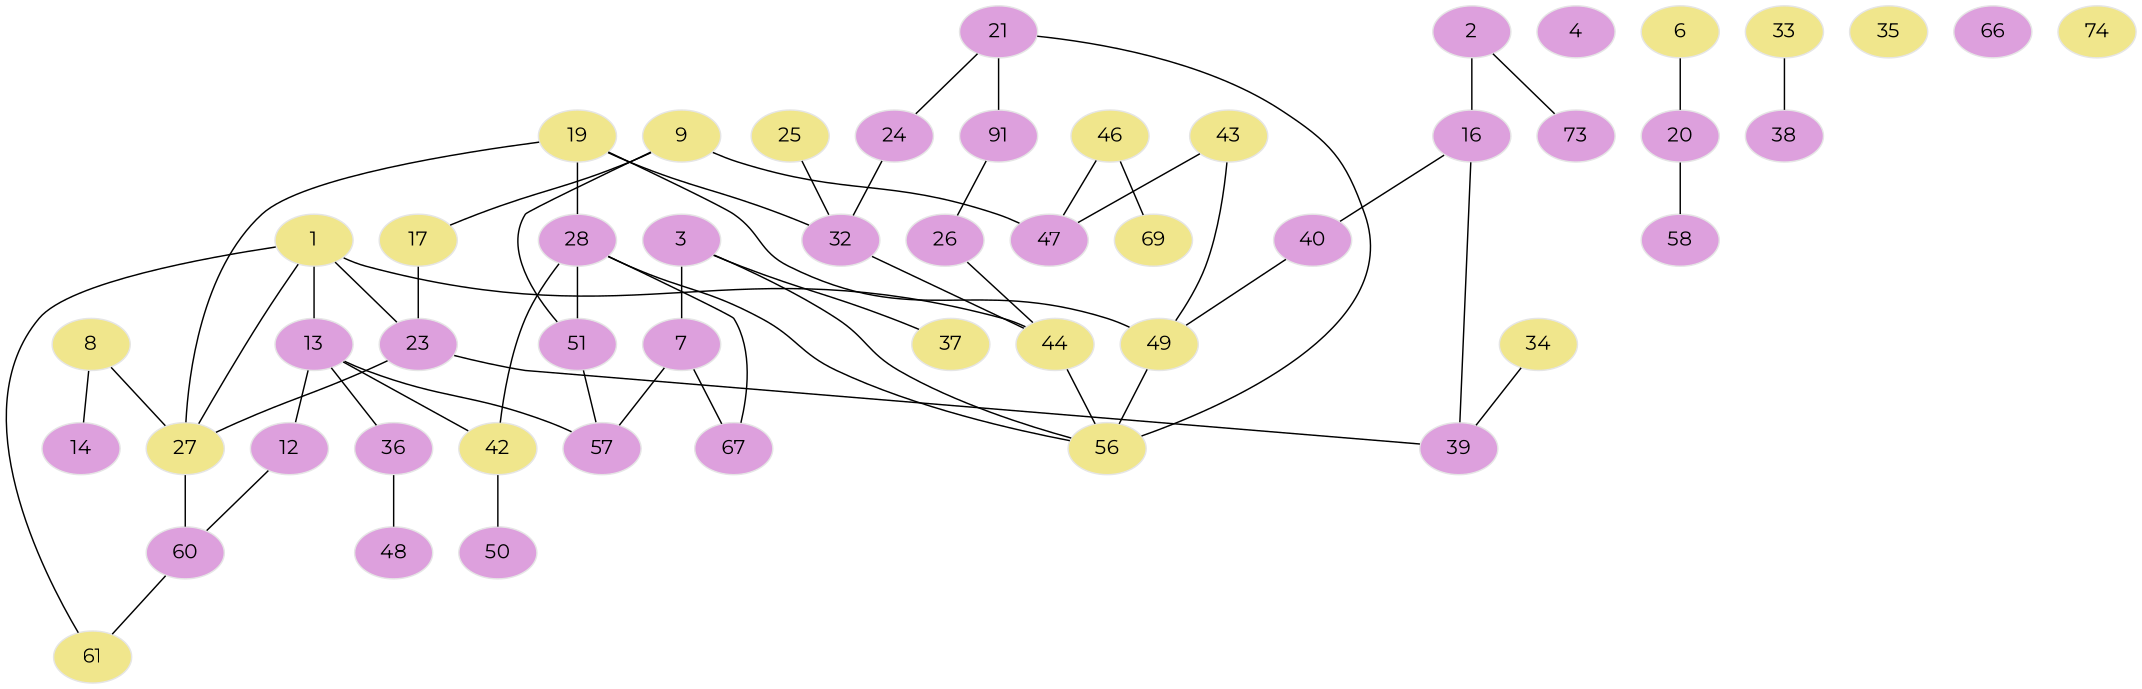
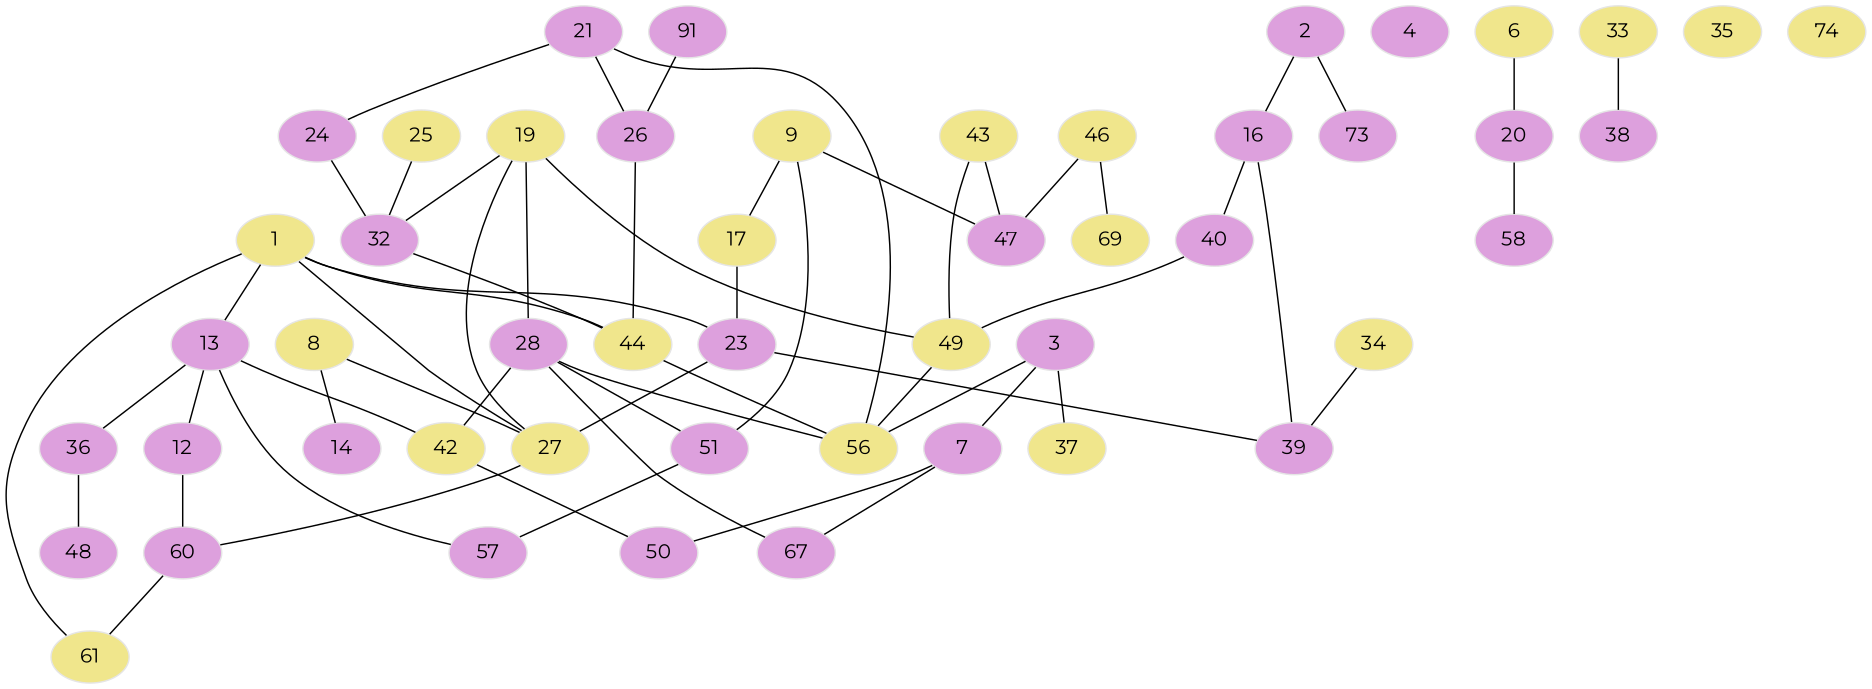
  graph {
    fontname=Montserrat
    node [color=gray90 fillcolor=plum fontname=Montserrat style=filled]
    edge [fontname=Montserrat]
    n1 [label=13 super="+15"]
    12
    36
    42 [fillcolor=khaki]
    57
    1 [fillcolor=khaki]
    23 [super="+55"]
    27 [fillcolor=khaki super="+30"]
    44 [fillcolor=khaki]
    61 [fillcolor=khaki]
    39
    60
    56 [fillcolor=khaki super="+70"]
    16 [super="+54"]
    40 [super="+45"]
    2
    73
    3
    7
    37 [fillcolor=khaki]
    50
    67 [super="+71"]
    4 [super="+5"]
    6 [fillcolor=khaki]
    20
    58
    14 [super="+41+29"]
    8 [fillcolor=khaki]
    9 [fillcolor=khaki super="+13"]
    17 [fillcolor=khaki]
    47
    51 [super="+59"]
    48 [super="+52"]
    n34 [label=91]
    26
    49 [fillcolor=khaki]
    19 [fillcolor=khaki]
    28 [super="+31"]
    32
    21
    24
    25 [fillcolor=khaki super="+64"]
    33 [fillcolor=khaki]
    38
    34 [fillcolor=khaki]
    35 [fillcolor=khaki]
    43 [fillcolor=khaki]
    46 [fillcolor=khaki]
    69 [fillcolor=khaki]
-   66
    74 [fillcolor=khaki]
    n1 -- 12
    n1 -- 36
    n1 -- 42
    n1 -- 57
    12 -- 60
    36 -- 48
    42 -- 50
    1 -- n1
    1 -- 23
    1 -- 27
    1 -- 44
    1 -- 61
    23 -- 27
    23 -- 39
    27 -- 60
    44 -- 56
    60 -- 61
    16 -- 39
    16 -- 40
    40 -- 49
    2 -- 16
    2 -- 73
    3 -- 56
    3 -- 7
    3 -- 37
-   7 -- 57
+   7 -- 50
    7 -- 67
    6 -- 20
    20 -- 58
    8 -- 27
    8 -- 14
    9 -- 17
    9 -- 47
    9 -- 51
    17 -- 23
    51 -- 57
    n34 -- 26
    26 -- 44
    49 -- 56 [weight=2]
    19 -- 27
    19 -- 49
    19 -- 28
    19 -- 32
    28 -- 42
    28 -- 56
    28 -- 67
    28 -- 51
    32 -- 44
    21 -- 56
-   21 -- n34
+   21 -- 26
    21 -- 24
    24 -- 32
    25 -- 32
    33 -- 38
    34 -- 39
    43 -- 47
    43 -- 49
    46 -- 47
    46 -- 69
  }
